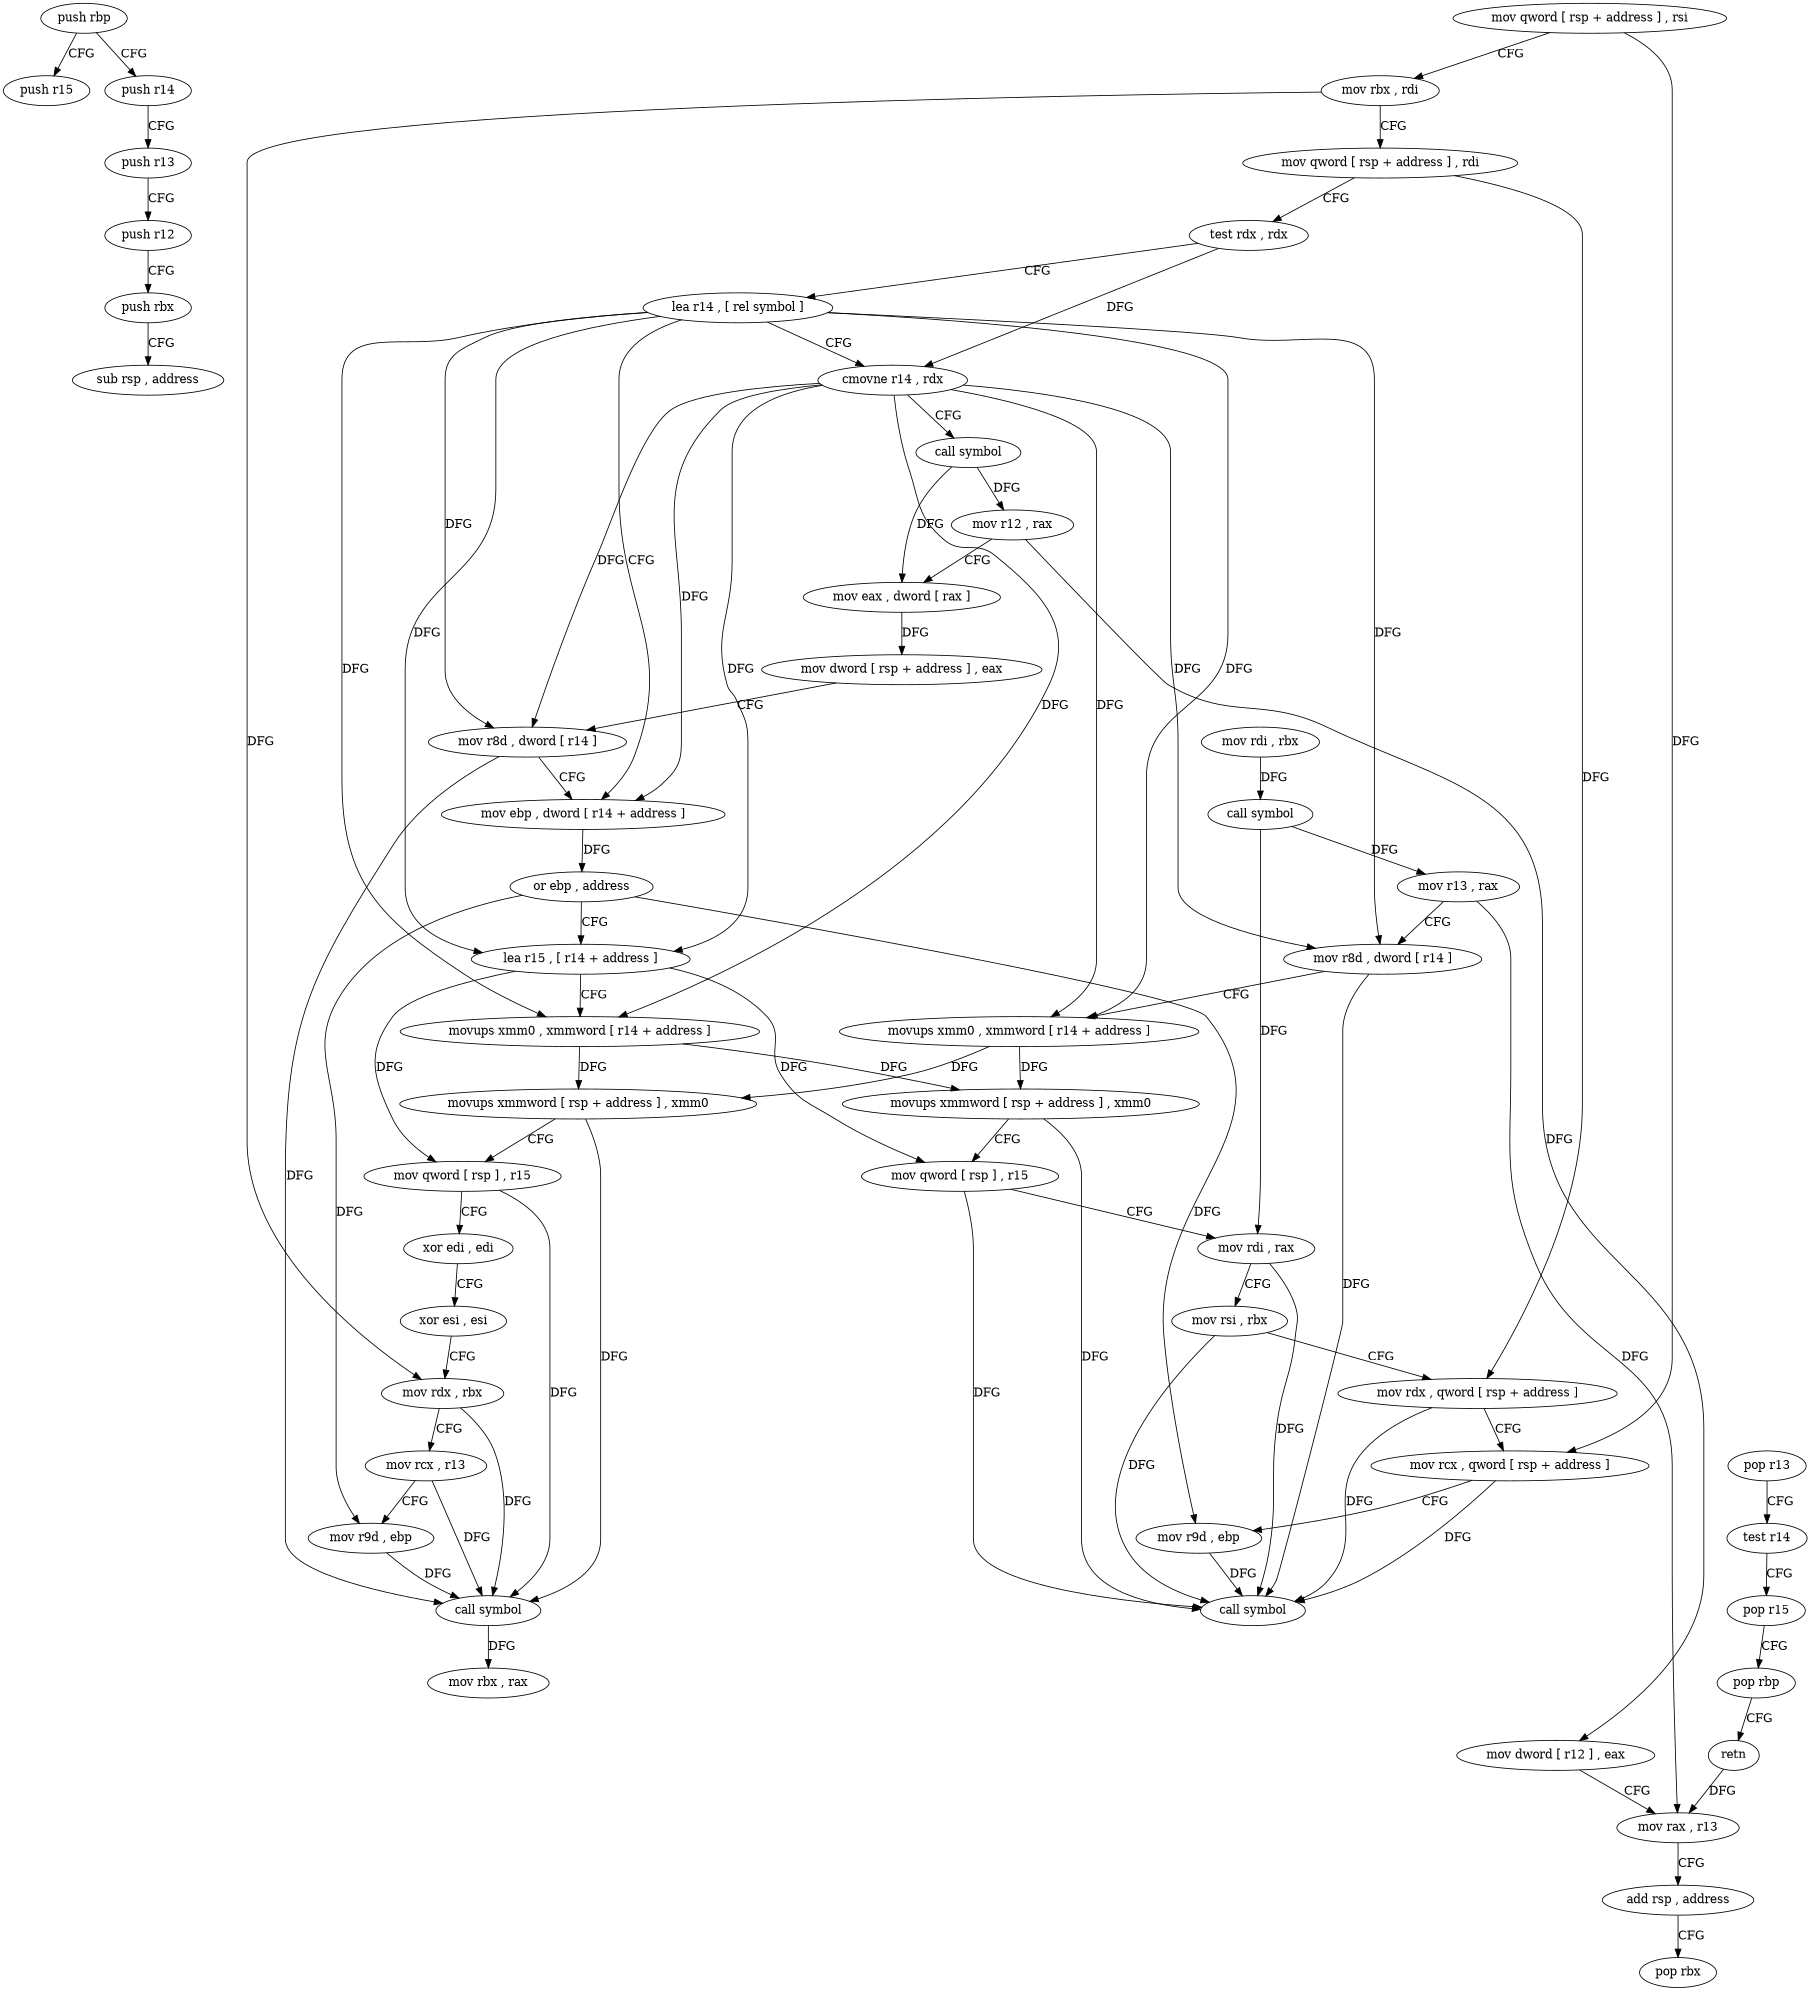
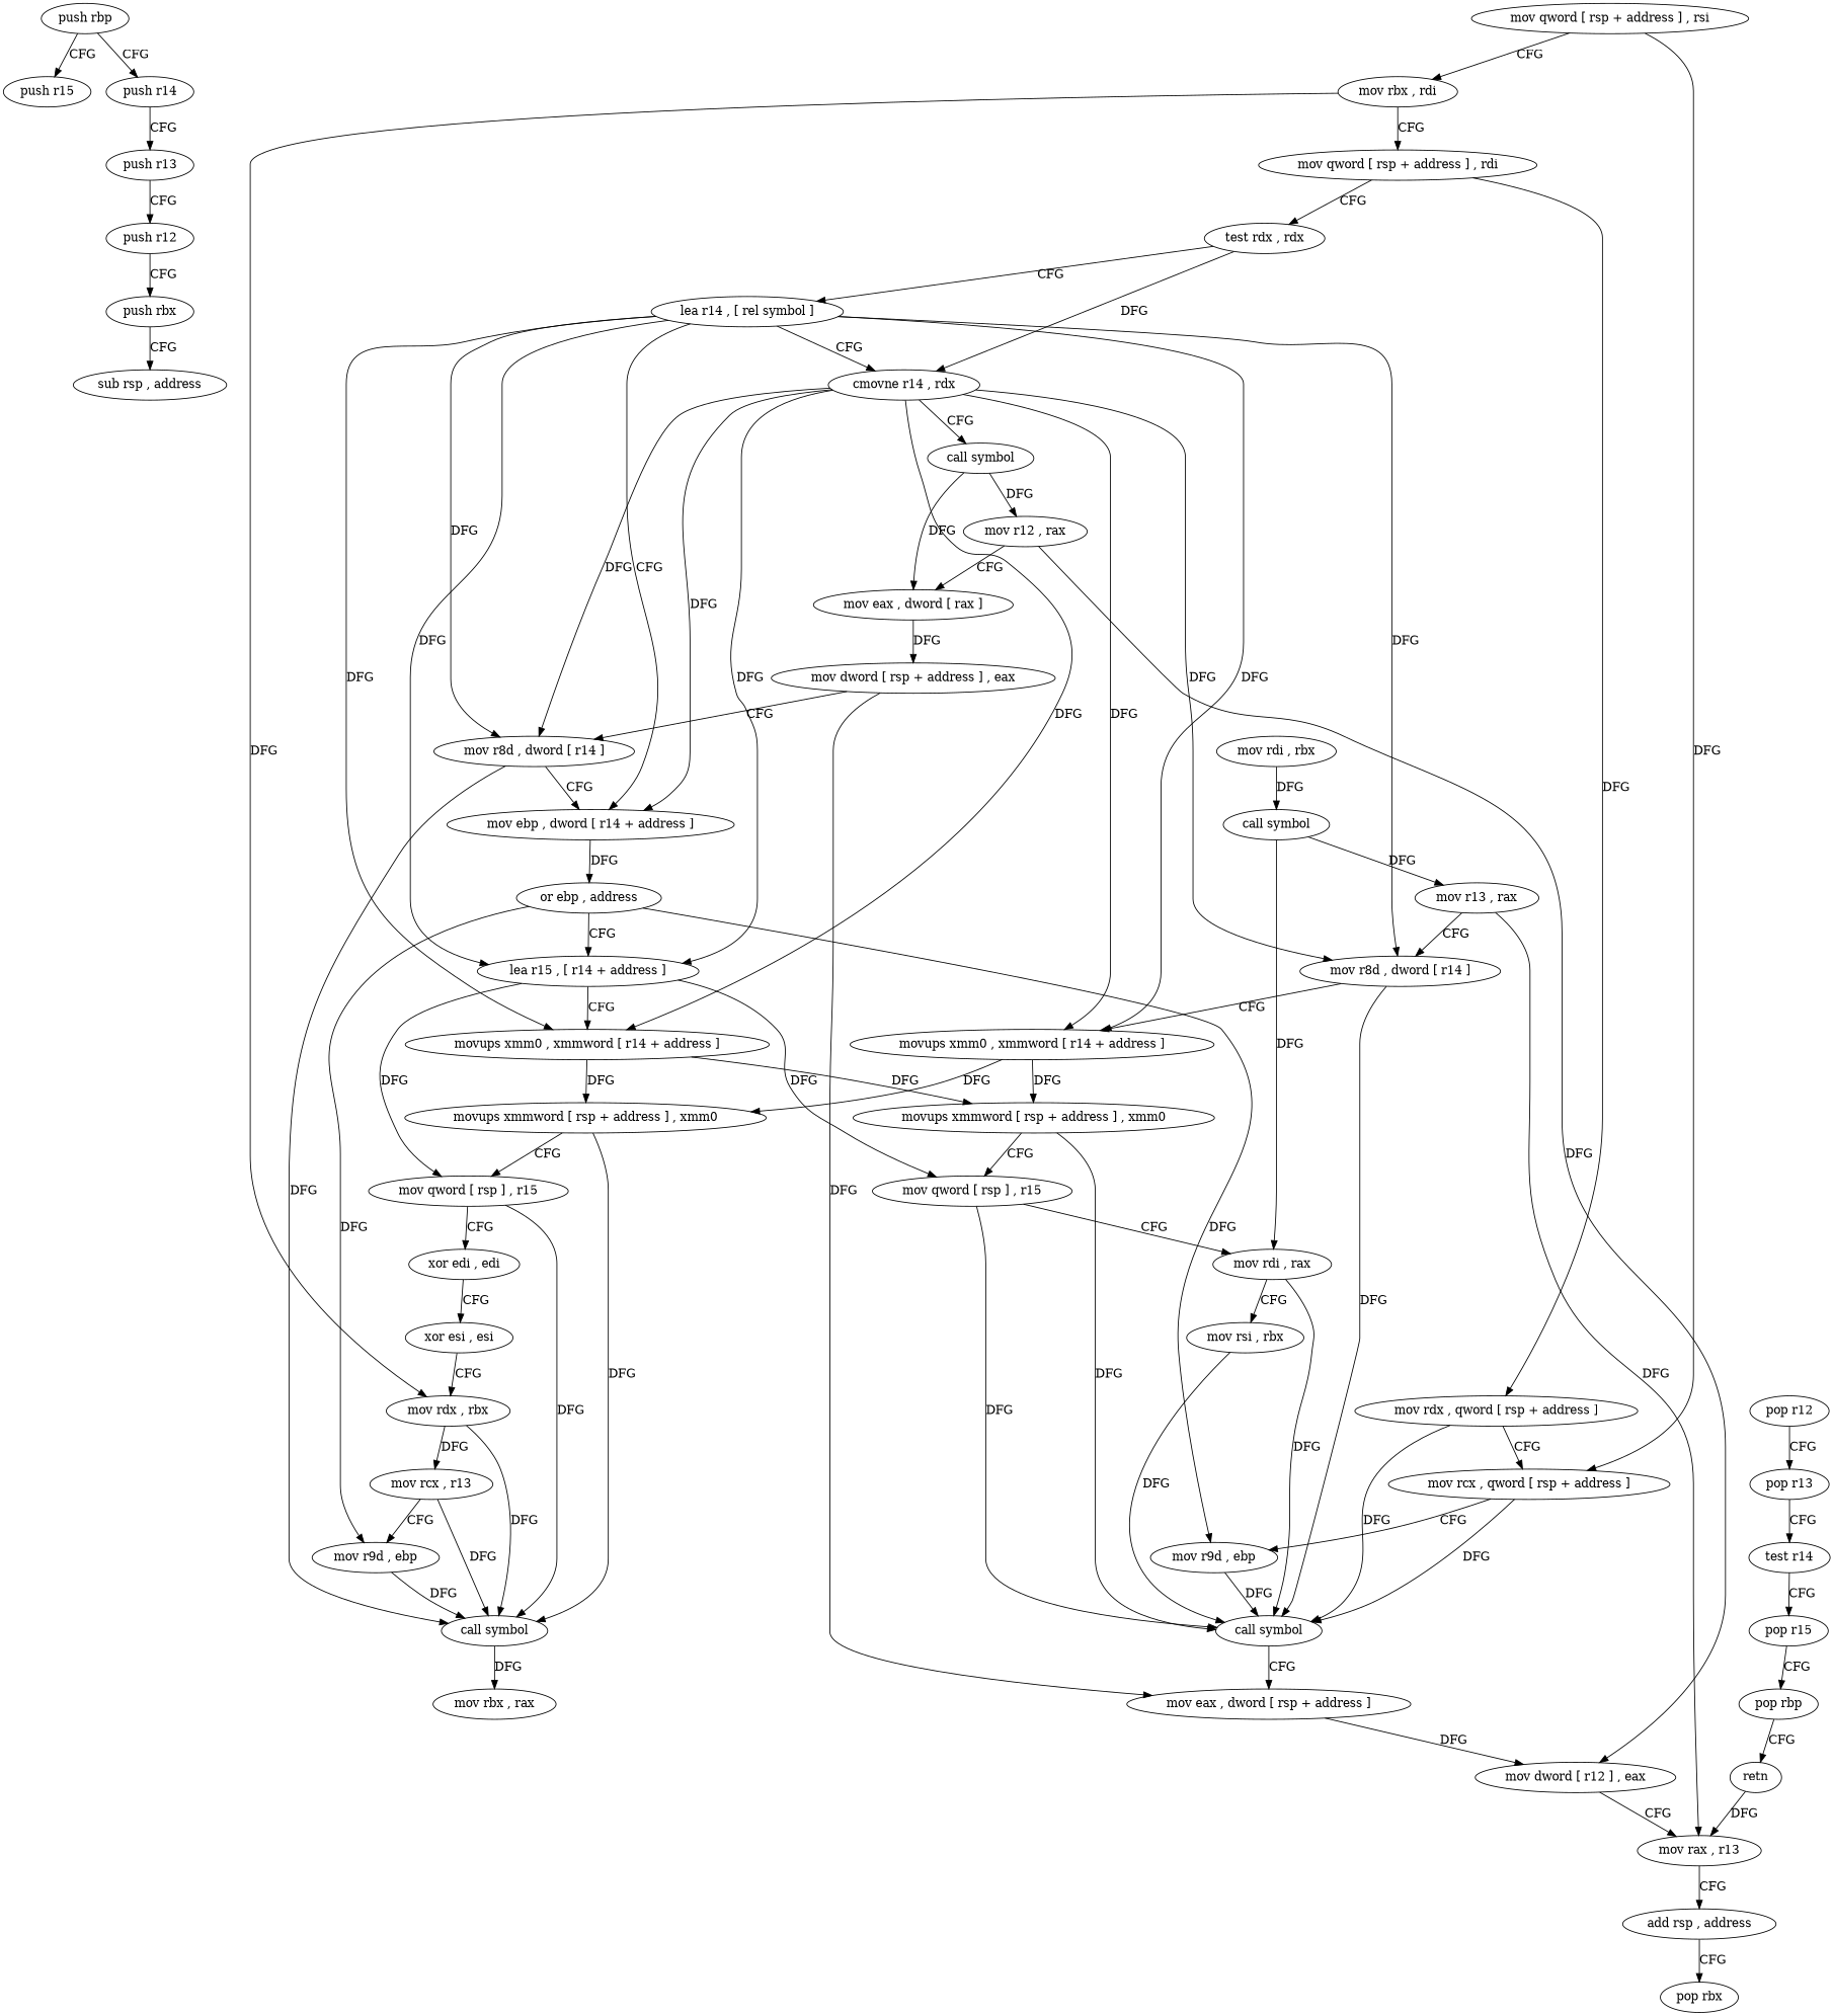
  digraph {
    n1 [label="push rbp"]
    n2 [label="push r15"]
    n3 [label="push r14"]
    n4 [label="push r13"]
    n5 [label="push r12"]
    n6 [label="push rbx"]
    n7 [label="sub rsp , address"]
    n8 [label="mov qword [ rsp + address ] , rsi"]
    n9 [label="mov rbx , rdi"]
    n10 [label="mov rcx , qword [ rsp + address ]"]
    n11 [label="mov rcx , r13"]
    n12 [label="call symbol"]
    n13 [label="mov r9d , ebp"]
    n14 [label="mov qword [ rsp + address ] , rdi"]
    n15 [label="mov rdx , rbx"]
    n16 [label="mov r9d , ebp"]
    n17 [label="call symbol"]
    n18 [label="test rdx , rdx"]
    n19 [label="mov rdx , qword [ rsp + address ]"]
    n20 [label="lea r14 , [ rel symbol ]"]
    n21 [label="cmovne r14 , rdx"]
    n22 [label="mov r8d , dword [ r14 ]"]
    n23 [label="mov ebp , dword [ r14 + address ]"]
    n24 [label="lea r15 , [ r14 + address ]"]
    n25 [label="movups xmm0 , xmmword [ r14 + address ]"]
    n26 [label="mov r8d , dword [ r14 ]"]
    n27 [label="movups xmm0 , xmmword [ r14 + address ]"]
    n28 [label="call symbol"]
    n29 [label="or ebp , address"]
    n30 [label="mov qword [ rsp ] , r15"]
    n31 [label="mov qword [ rsp ] , r15"]
    n32 [label="movups xmmword [ rsp + address ] , xmm0"]
    n33 [label="movups xmmword [ rsp + address ] , xmm0"]
    n34 [label="mov r12 , rax"]
    n35 [label="mov eax , dword [ rax ]"]
    n36 [label="mov dword [ r12 ] , eax"]
    n37 [label="mov dword [ rsp + address ] , eax"]
    n38 [label="mov rax , r13"]
+   n39 [label="mov eax , dword [ rsp + address ]"]
    n40 [label="mov rbx , rax"]
    n41 [label="xor edi , edi"]
    n42 [label="mov rdi , rax"]
    n43 [label="xor esi , esi"]
    n44 [label="mov rdi , rbx"]
    n45 [label="call symbol"]
    n46 [label="mov rsi , rbx"]
    n47 [label="mov r13 , rax"]
    n48 [label="add rsp , address"]
    n49 [label="pop rbx"]
    n50 [label=retn]
+   n51 [label="pop r12"]
    n52 [label="pop r13"]
    n53 [label="test r14"]
    n54 [label="pop r15"]
    n55 [label="pop rbp"]
    n1 -> n2 [label=CFG]
    n1 -> n3 [label=CFG]
    n3 -> n4 [label=CFG]
    n4 -> n5 [label=CFG]
    n5 -> n6 [label=CFG]
    n6 -> n7 [label=CFG]
    n8 -> n9 [label=CFG]
    n8 -> n10 [label=DFG]
    n9 -> n14 [label=CFG]
    n9 -> n15 [label=DFG]
    n10 -> n16 [label=CFG]
    n10 -> n17 [label=DFG]
    n11 -> n12 [label=DFG]
    n11 -> n13 [label=CFG]
    n12 -> n40 [label=DFG]
    n13 -> n12 [label=DFG]
    n14 -> n18 [label=CFG]
    n14 -> n19 [label=DFG]
-   n15 -> n11 [label=CFG]
+   n15 -> n11 [label=DFG]
    n15 -> n12 [label=DFG]
    n16 -> n17 [label=DFG]
+   n17 -> n39 [label=CFG]
    n18 -> n20 [label=CFG]
    n18 -> n21 [label=DFG]
    n19 -> n10 [label=CFG]
    n19 -> n17 [label=DFG]
    n20 -> n21 [label=CFG]
    n20 -> n22 [label=DFG]
    n20 -> n23 [label=CFG]
    n20 -> n24 [label=DFG]
    n20 -> n25 [label=DFG]
    n20 -> n26 [label=DFG]
    n20 -> n27 [label=DFG]
    n21 -> n22 [label=DFG]
    n21 -> n23 [label=DFG]
    n21 -> n24 [label=DFG]
    n21 -> n25 [label=DFG]
    n21 -> n26 [label=DFG]
    n21 -> n27 [label=DFG]
    n21 -> n28 [label=CFG]
    n22 -> n12 [label=DFG]
    n22 -> n23 [label=CFG]
    n23 -> n29 [label=DFG]
    n24 -> n25 [label=CFG]
    n24 -> n30 [label=DFG]
    n24 -> n31 [label=DFG]
    n25 -> n32 [label=DFG]
    n25 -> n33 [label=DFG]
    n26 -> n17 [label=DFG]
    n26 -> n27 [label=CFG]
    n27 -> n32 [label=DFG]
    n27 -> n33 [label=DFG]
    n28 -> n34 [label=DFG]
    n28 -> n35 [label=DFG]
    n29 -> n13 [label=DFG]
    n29 -> n16 [label=DFG]
    n29 -> n24 [label=CFG]
    n30 -> n12 [label=DFG]
    n30 -> n41 [label=CFG]
    n31 -> n17 [label=DFG]
    n31 -> n42 [label=CFG]
    n32 -> n12 [label=DFG]
    n32 -> n30 [label=CFG]
    n33 -> n17 [label=DFG]
    n33 -> n31 [label=CFG]
    n34 -> n35 [label=CFG]
    n34 -> n36 [label=DFG]
    n35 -> n37 [label=DFG]
    n36 -> n38 [label=CFG]
    n37 -> n22 [label=CFG]
+   n37 -> n39 [label=DFG]
    n38 -> n48 [label=CFG]
+   n39 -> n36 [label=DFG]
    n41 -> n43 [label=CFG]
    n42 -> n17 [label=DFG]
    n42 -> n46 [label=CFG]
    n43 -> n15 [label=CFG]
    n44 -> n45 [label=DFG]
    n45 -> n42 [label=DFG]
    n45 -> n47 [label=DFG]
    n46 -> n17 [label=DFG]
-   n46 -> n19 [label=CFG]
    n47 -> n26 [label=CFG]
    n47 -> n38 [label=DFG]
    n48 -> n49 [label=CFG]
    n50 -> n38 [label=DFG]
+   n51 -> n52 [label=CFG]
    n52 -> n53 [label=CFG]
    n53 -> n54 [label=CFG]
    n54 -> n55 [label=CFG]
    n55 -> n50 [label=CFG]
  }
